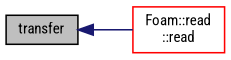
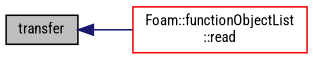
  digraph {
    rankdir=LR
    fontname="Roboto Condensed"
    node [fontname="Roboto Condensed" fontsize=10 shape=record]
    n1 [color=black fillcolor=grey75 fontcolor=black height=0.2 label=transfer style=filled width=0.4]
-   n2 [color=red height=0.2 label="Foam::read\l::read" width=0.4]
+   n2 [color=red height=0.2 label="Foam::functionObjectList\l::read" width=0.4]
    n1 -> n2 [color=midnightblue dir=back fontname="Roboto Condensed" fontsize=10 labelfontname=FreeSans labelfontsize=10 style=solid]
  }
